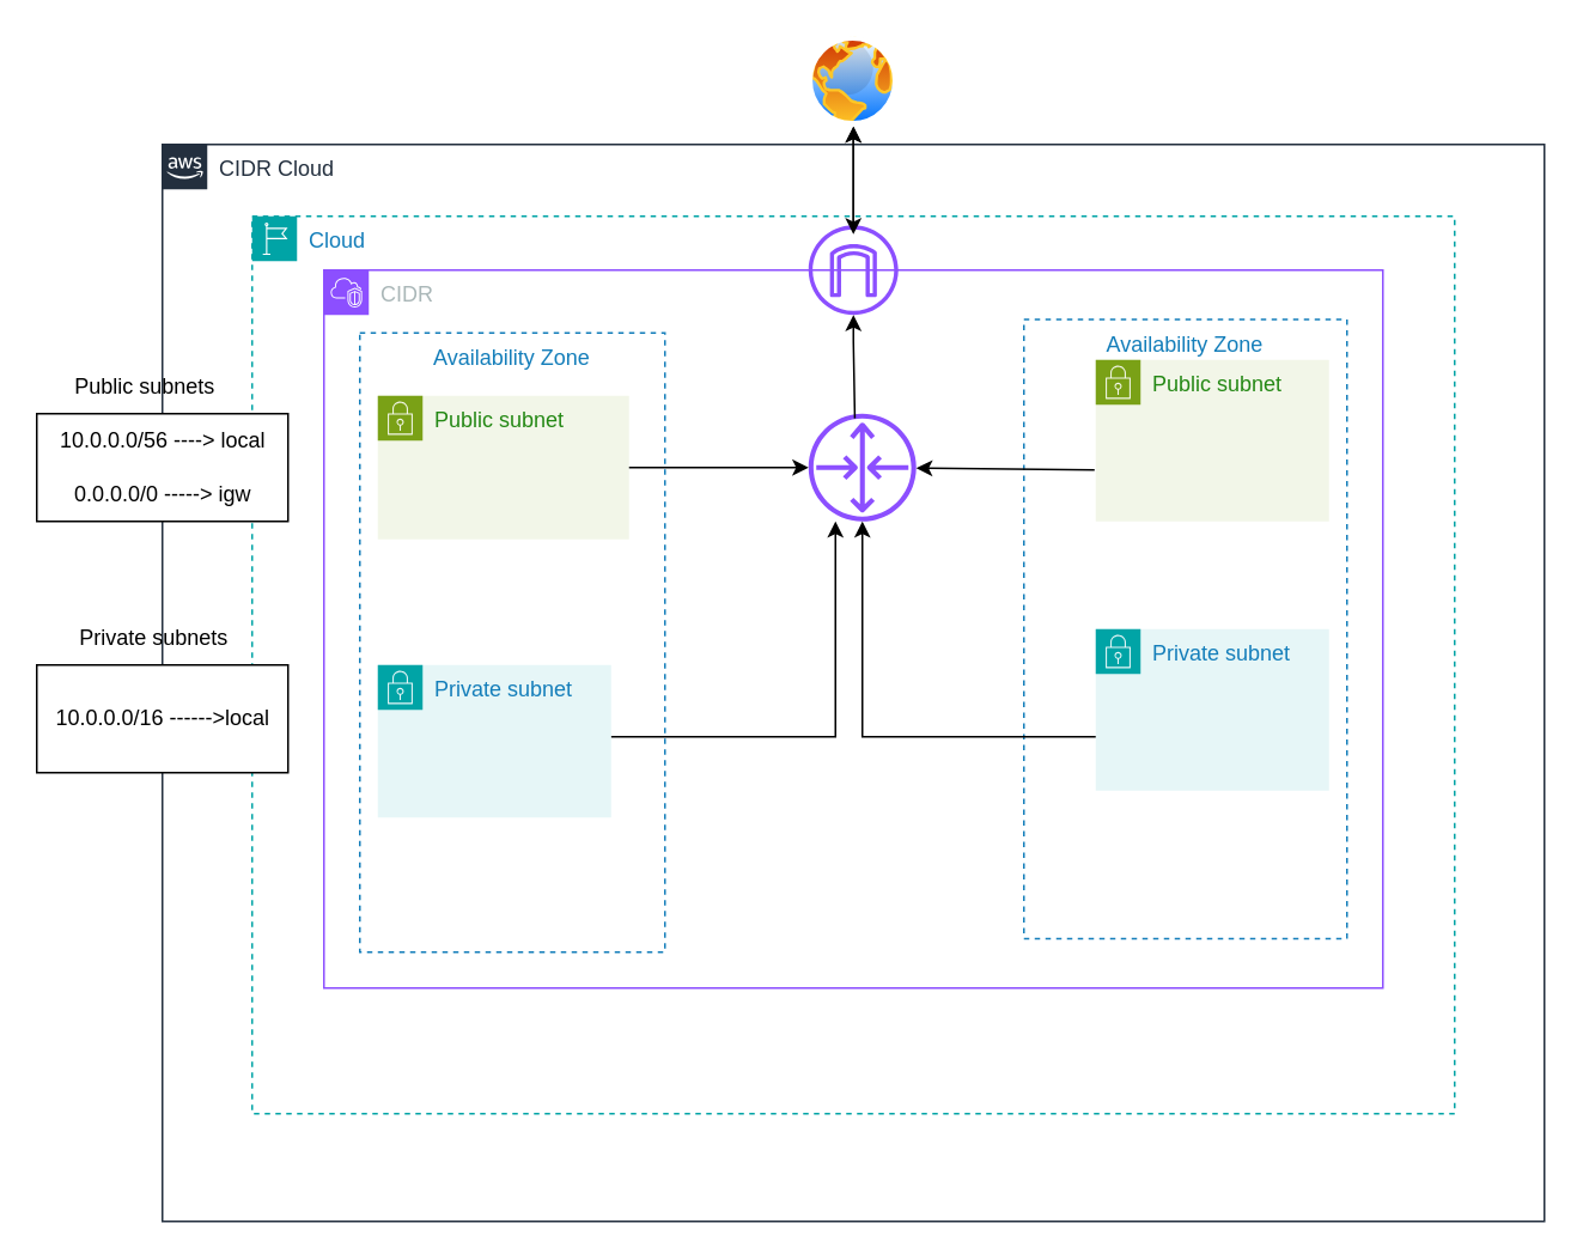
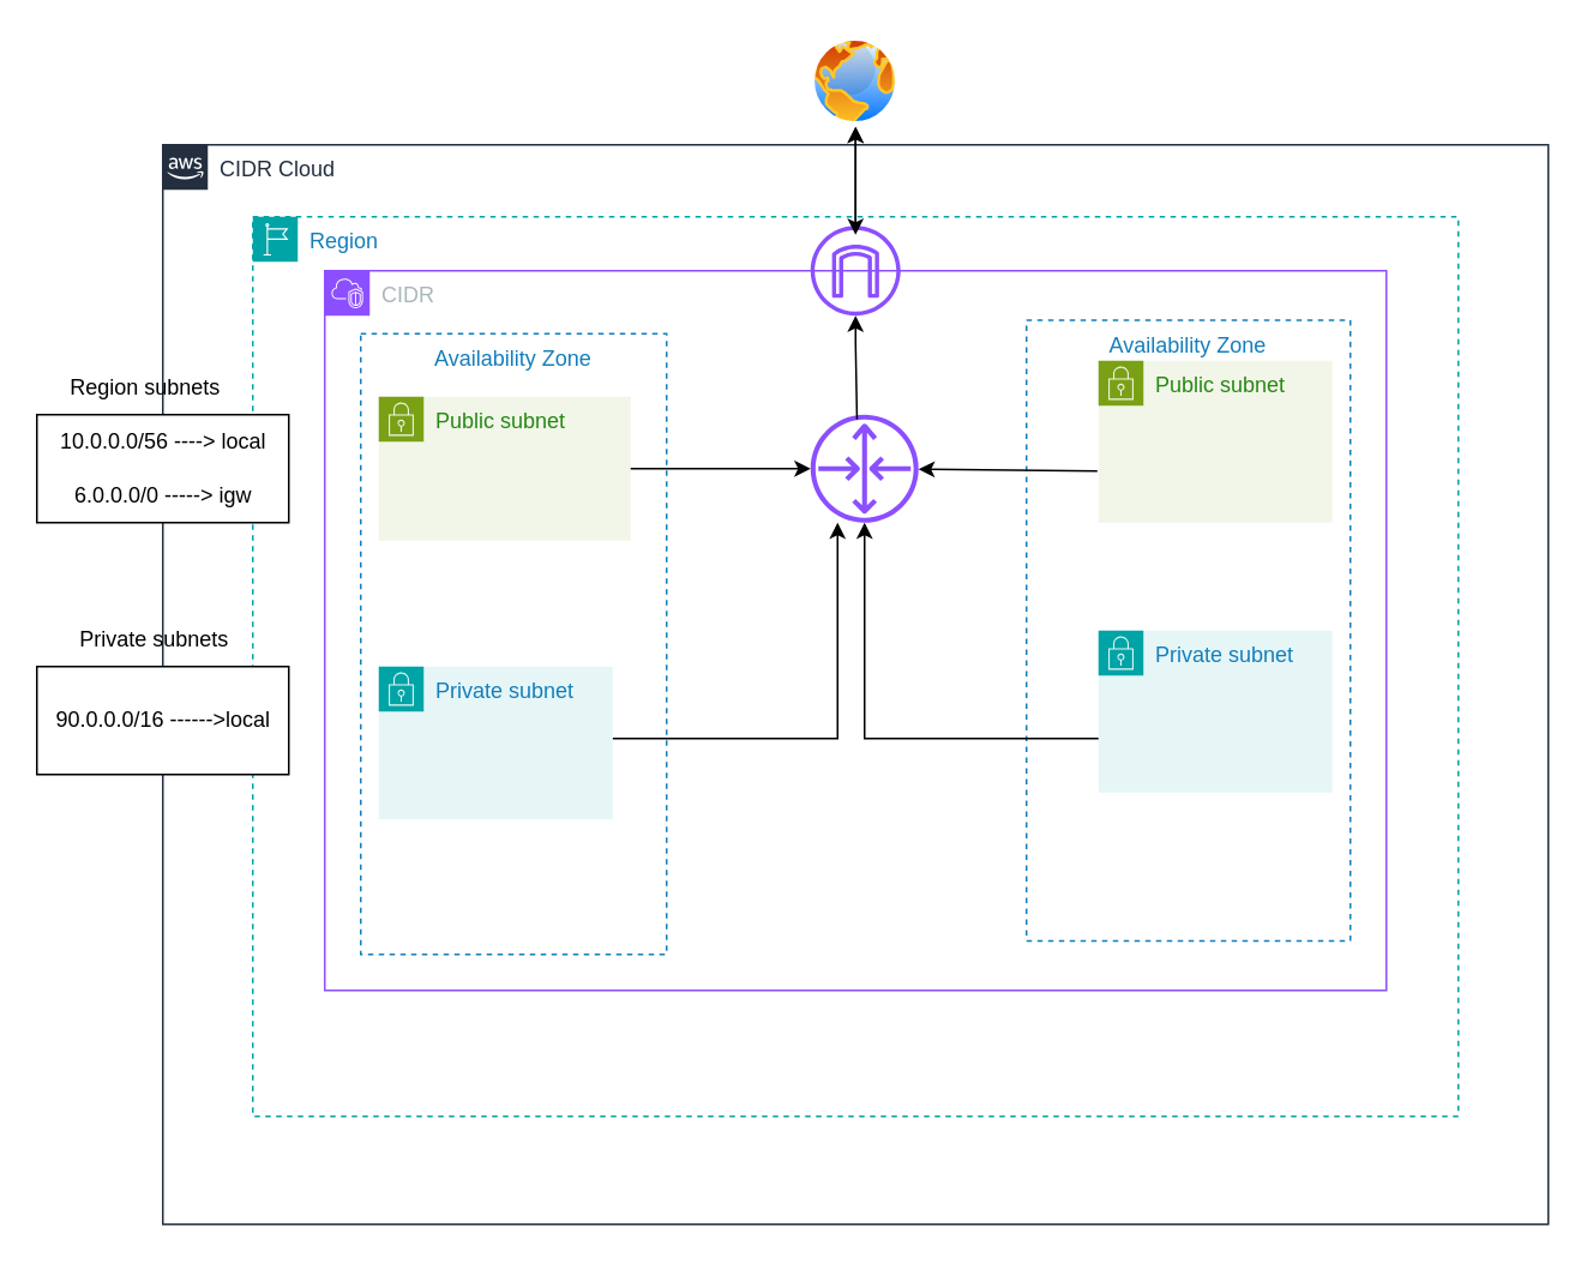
  <mxCell id="0" />
  <mxCell id="1" parent="0" />
  <mxCell id="2" value="CIDR Cloud" style="points=[[0,0],[0.25,0],[0.5,0],[0.75,0],[1,0],[1,0.25],[1,0.5],[1,0.75],[1,1],[0.75,1],[0.5,1],[0.25,1],[0,1],[0,0.75],[0,0.5],[0,0.25]];outlineConnect=0;gradientColor=none;html=1;whiteSpace=wrap;fontSize=12;fontStyle=0;container=1;pointerEvents=0;collapsible=0;recursiveResize=0;shape=mxgraph.aws4.group;grIcon=mxgraph.aws4.group_aws_cloud_alt;strokeColor=#232F3E;fillColor=none;verticalAlign=top;align=left;spacingLeft=30;fontColor=#232F3E;dashed=0;" vertex="1" parent="1"><mxGeometry x="90" y="80" width="770" height="600" as="geometry" /></mxCell>
- <mxCell id="3" value="Cloud" style="points=[[0,0],[0.25,0],[0.5,0],[0.75,0],[1,0],[1,0.25],[1,0.5],[1,0.75],[1,1],[0.75,1],[0.5,1],[0.25,1],[0,1],[0,0.75],[0,0.5],[0,0.25]];outlineConnect=0;gradientColor=none;html=1;whiteSpace=wrap;fontSize=12;fontStyle=0;container=1;pointerEvents=0;collapsible=0;recursiveResize=0;shape=mxgraph.aws4.group;grIcon=mxgraph.aws4.group_region;strokeColor=#00A4A6;fillColor=none;verticalAlign=top;align=left;spacingLeft=30;fontColor=#147EBA;dashed=1;" vertex="1" parent="2"><mxGeometry x="50" y="40" width="670" height="500" as="geometry" /></mxCell>
+ <mxCell id="3" value="Region" style="points=[[0,0],[0.25,0],[0.5,0],[0.75,0],[1,0],[1,0.25],[1,0.5],[1,0.75],[1,1],[0.75,1],[0.5,1],[0.25,1],[0,1],[0,0.75],[0,0.5],[0,0.25]];outlineConnect=0;gradientColor=none;html=1;whiteSpace=wrap;fontSize=12;fontStyle=0;container=1;pointerEvents=0;collapsible=0;recursiveResize=0;shape=mxgraph.aws4.group;grIcon=mxgraph.aws4.group_region;strokeColor=#00A4A6;fillColor=none;verticalAlign=top;align=left;spacingLeft=30;fontColor=#147EBA;dashed=1;" vertex="1" parent="2"><mxGeometry x="50" y="40" width="670" height="500" as="geometry" /></mxCell>
  <mxCell id="4" value="CIDR" style="points=[[0,0],[0.25,0],[0.5,0],[0.75,0],[1,0],[1,0.25],[1,0.5],[1,0.75],[1,1],[0.75,1],[0.5,1],[0.25,1],[0,1],[0,0.75],[0,0.5],[0,0.25]];outlineConnect=0;gradientColor=none;html=1;whiteSpace=wrap;fontSize=12;fontStyle=0;container=1;pointerEvents=0;collapsible=0;recursiveResize=0;shape=mxgraph.aws4.group;grIcon=mxgraph.aws4.group_vpc2;strokeColor=#8C4FFF;fillColor=none;verticalAlign=top;align=left;spacingLeft=30;fontColor=#AAB7B8;dashed=0;" vertex="1" parent="3"><mxGeometry x="40" y="30" width="590" height="400" as="geometry" /></mxCell>
  <mxCell id="5" value="Public subnet" style="points=[[0,0],[0.25,0],[0.5,0],[0.75,0],[1,0],[1,0.25],[1,0.5],[1,0.75],[1,1],[0.75,1],[0.5,1],[0.25,1],[0,1],[0,0.75],[0,0.5],[0,0.25]];outlineConnect=0;gradientColor=none;html=1;whiteSpace=wrap;fontSize=12;fontStyle=0;container=1;pointerEvents=0;collapsible=0;recursiveResize=0;shape=mxgraph.aws4.group;grIcon=mxgraph.aws4.group_security_group;grStroke=0;strokeColor=#7AA116;fillColor=#F2F6E8;verticalAlign=top;align=left;spacingLeft=30;fontColor=#248814;dashed=0;" vertex="1" parent="4"><mxGeometry x="30" y="70" width="140" height="80" as="geometry" /></mxCell>
  <mxCell id="6" value="Availability Zone" style="fillColor=none;strokeColor=#147EBA;dashed=1;verticalAlign=top;fontStyle=0;fontColor=#147EBA;whiteSpace=wrap;html=1;" vertex="1" parent="4"><mxGeometry x="390" y="27.5" width="180" height="345" as="geometry" /></mxCell>
  <mxCell id="7" value="Public subnet" style="points=[[0,0],[0.25,0],[0.5,0],[0.75,0],[1,0],[1,0.25],[1,0.5],[1,0.75],[1,1],[0.75,1],[0.5,1],[0.25,1],[0,1],[0,0.75],[0,0.5],[0,0.25]];outlineConnect=0;gradientColor=none;html=1;whiteSpace=wrap;fontSize=12;fontStyle=0;container=1;pointerEvents=0;collapsible=0;recursiveResize=0;shape=mxgraph.aws4.group;grIcon=mxgraph.aws4.group_security_group;grStroke=0;strokeColor=#7AA116;fillColor=#F2F6E8;verticalAlign=top;align=left;spacingLeft=30;fontColor=#248814;dashed=0;" vertex="1" parent="4"><mxGeometry x="430" y="50" width="130" height="90" as="geometry" /></mxCell>
  <mxCell id="8" value="Availability Zone" style="fillColor=none;strokeColor=#147EBA;dashed=1;verticalAlign=top;fontStyle=0;fontColor=#147EBA;whiteSpace=wrap;html=1;" vertex="1" parent="4"><mxGeometry x="20" y="35" width="170" height="345" as="geometry" /></mxCell>
  <mxCell id="9" style="edgeStyle=orthogonalEdgeStyle;rounded=0;orthogonalLoop=1;jettySize=auto;html=1;exitX=0.5;exitY=1;exitDx=0;exitDy=0;" edge="1" parent="4" source="8" target="8"><mxGeometry relative="1" as="geometry" /></mxCell>
  <mxCell id="10" value="Private subnet" style="points=[[0,0],[0.25,0],[0.5,0],[0.75,0],[1,0],[1,0.25],[1,0.5],[1,0.75],[1,1],[0.75,1],[0.5,1],[0.25,1],[0,1],[0,0.75],[0,0.5],[0,0.25]];outlineConnect=0;gradientColor=none;html=1;whiteSpace=wrap;fontSize=12;fontStyle=0;container=1;pointerEvents=0;collapsible=0;recursiveResize=0;shape=mxgraph.aws4.group;grIcon=mxgraph.aws4.group_security_group;grStroke=0;strokeColor=#00A4A6;fillColor=#E6F6F7;verticalAlign=top;align=left;spacingLeft=30;fontColor=#147EBA;dashed=0;" vertex="1" parent="4"><mxGeometry x="30" y="220" width="130" height="85" as="geometry" /></mxCell>
  <mxCell id="11" value="Private subnet" style="points=[[0,0],[0.25,0],[0.5,0],[0.75,0],[1,0],[1,0.25],[1,0.5],[1,0.75],[1,1],[0.75,1],[0.5,1],[0.25,1],[0,1],[0,0.75],[0,0.5],[0,0.25]];outlineConnect=0;gradientColor=none;html=1;whiteSpace=wrap;fontSize=12;fontStyle=0;container=1;pointerEvents=0;collapsible=0;recursiveResize=0;shape=mxgraph.aws4.group;grIcon=mxgraph.aws4.group_security_group;grStroke=0;strokeColor=#00A4A6;fillColor=#E6F6F7;verticalAlign=top;align=left;spacingLeft=30;fontColor=#147EBA;dashed=0;" vertex="1" parent="4"><mxGeometry x="430" y="200" width="130" height="90" as="geometry" /></mxCell>
  <mxCell id="12" value="" style="sketch=0;outlineConnect=0;fontColor=#232F3E;gradientColor=none;fillColor=#8C4FFF;strokeColor=none;dashed=0;verticalLabelPosition=bottom;verticalAlign=top;align=center;html=1;fontSize=12;fontStyle=0;aspect=fixed;pointerEvents=1;shape=mxgraph.aws4.router;" vertex="1" parent="4"><mxGeometry x="270" y="80" width="60" height="60" as="geometry" /></mxCell>
  <mxCell id="13" value="" style="endArrow=classic;html=1;rounded=0;exitX=-0.005;exitY=0.682;exitDx=0;exitDy=0;exitPerimeter=0;" edge="1" parent="4" source="7" target="12"><mxGeometry width="50" height="50" relative="1" as="geometry"><mxPoint x="280" y="100" as="sourcePoint" /><mxPoint x="260" y="100" as="targetPoint" /></mxGeometry></mxCell>
  <mxCell id="14" value="" style="endArrow=classic;html=1;rounded=0;exitX=0.824;exitY=0.652;exitDx=0;exitDy=0;exitPerimeter=0;entryX=0.25;entryY=1;entryDx=0;entryDy=0;entryPerimeter=0;" edge="1" parent="4" source="8" target="12"><mxGeometry width="50" height="50" relative="1" as="geometry"><mxPoint x="180" y="240" as="sourcePoint" /><mxPoint x="220" y="120" as="targetPoint" /><Array as="points"><mxPoint x="285" y="260" /><mxPoint x="285" y="200" /></Array></mxGeometry></mxCell>
  <mxCell id="15" value="" style="endArrow=classic;html=1;rounded=0;" edge="1" parent="4" target="12"><mxGeometry width="50" height="50" relative="1" as="geometry"><mxPoint x="170" y="110" as="sourcePoint" /><mxPoint x="310" y="190" as="targetPoint" /></mxGeometry></mxCell>
  <mxCell id="16" value="" style="endArrow=classic;html=1;rounded=0;exitX=0;exitY=0.667;exitDx=0;exitDy=0;exitPerimeter=0;" edge="1" parent="4" source="11" target="12"><mxGeometry width="50" height="50" relative="1" as="geometry"><mxPoint x="260" y="250" as="sourcePoint" /><mxPoint x="310" y="200" as="targetPoint" /><Array as="points"><mxPoint x="380" y="260" /><mxPoint x="300" y="260" /></Array></mxGeometry></mxCell>
  <mxCell id="17" value="" style="sketch=0;outlineConnect=0;fontColor=#232F3E;gradientColor=none;fillColor=#8C4FFF;strokeColor=none;dashed=0;verticalLabelPosition=bottom;verticalAlign=top;align=center;html=1;fontSize=12;fontStyle=0;aspect=fixed;pointerEvents=1;shape=mxgraph.aws4.internet_gateway;" vertex="1" parent="3"><mxGeometry x="310" y="5" width="50" height="50" as="geometry" /></mxCell>
  <mxCell id="18" value="" style="endArrow=classic;html=1;rounded=0;exitX=0.43;exitY=0.043;exitDx=0;exitDy=0;exitPerimeter=0;" edge="1" parent="3" source="12" target="17"><mxGeometry width="50" height="50" relative="1" as="geometry"><mxPoint x="300" y="280" as="sourcePoint" /><mxPoint x="350" y="230" as="targetPoint" /><Array as="points"><mxPoint x="335" y="70" /></Array></mxGeometry></mxCell>
  <mxCell id="19" value="" style="whiteSpace=wrap;html=1;" vertex="1" parent="2"><mxGeometry x="-70" y="150" width="140" height="60" as="geometry" /></mxCell>
  <mxCell id="20" value="10.0.0.0/56 ----&amp;gt; local" style="text;html=1;align=center;verticalAlign=middle;resizable=0;points=[];autosize=1;strokeColor=none;fillColor=none;" vertex="1" parent="2"><mxGeometry x="-70" y="150" width="140" height="30" as="geometry" /></mxCell>
- <mxCell id="21" value="0.0.0.0/0 -----&amp;gt; igw" style="text;html=1;align=center;verticalAlign=middle;resizable=0;points=[];autosize=1;strokeColor=none;fillColor=none;" vertex="1" parent="2"><mxGeometry x="-60" y="180" width="120" height="30" as="geometry" /></mxCell>
- <mxCell id="22" value="Public subnets" style="text;html=1;align=center;verticalAlign=middle;resizable=0;points=[];autosize=1;strokeColor=none;fillColor=none;" vertex="1" parent="2"><mxGeometry x="-60" y="120" width="100" height="30" as="geometry" /></mxCell>
+ <mxCell id="21" value="6.0.0.0/0 -----&amp;gt; igw" style="text;html=1;align=center;verticalAlign=middle;resizable=0;points=[];autosize=1;strokeColor=none;fillColor=none;" vertex="1" parent="2"><mxGeometry x="-60" y="180" width="120" height="30" as="geometry" /></mxCell>
+ <mxCell id="22" value="Region subnets" style="text;html=1;align=center;verticalAlign=middle;resizable=0;points=[];autosize=1;strokeColor=none;fillColor=none;" vertex="1" parent="2"><mxGeometry x="-60" y="120" width="100" height="30" as="geometry" /></mxCell>
  <mxCell id="23" value="" style="whiteSpace=wrap;html=1;" vertex="1" parent="2"><mxGeometry x="-70" y="290" width="140" height="60" as="geometry" /></mxCell>
  <mxCell id="24" value="Private subnets" style="text;html=1;align=center;verticalAlign=middle;resizable=0;points=[];autosize=1;strokeColor=none;fillColor=none;" vertex="1" parent="2"><mxGeometry x="-60" y="260" width="110" height="30" as="geometry" /></mxCell>
- <mxCell id="25" value="10.0.0.0/16 ------&amp;gt;local" style="text;html=1;align=center;verticalAlign=middle;resizable=0;points=[];autosize=1;strokeColor=none;fillColor=none;" vertex="1" parent="2"><mxGeometry x="-70" y="305" width="140" height="30" as="geometry" /></mxCell>
+ <mxCell id="25" value="90.0.0.0/16 ------&amp;gt;local" style="text;html=1;align=center;verticalAlign=middle;resizable=0;points=[];autosize=1;strokeColor=none;fillColor=none;" vertex="1" parent="2"><mxGeometry x="-70" y="305" width="140" height="30" as="geometry" /></mxCell>
  <mxCell id="26" value="" style="image;aspect=fixed;perimeter=ellipsePerimeter;html=1;align=center;shadow=0;dashed=0;spacingTop=3;image=img/lib/active_directory/internet_globe.svg;" vertex="1" parent="1"><mxGeometry x="450" y="20" width="50" height="50" as="geometry" /></mxCell>
  <mxCell id="27" value="" style="endArrow=classic;startArrow=classic;html=1;rounded=0;exitX=0.5;exitY=1;exitDx=0;exitDy=0;" edge="1" parent="1" source="26"><mxGeometry width="50" height="50" relative="1" as="geometry"><mxPoint x="510" y="400" as="sourcePoint" /><mxPoint x="475" y="130" as="targetPoint" /></mxGeometry></mxCell>
  <mxCell id="28" value="" style="edgeStyle=orthogonalEdgeStyle;rounded=0;orthogonalLoop=1;jettySize=auto;html=1;" edge="1" parent="1" source="17" target="26"><mxGeometry relative="1" as="geometry" /></mxCell>
